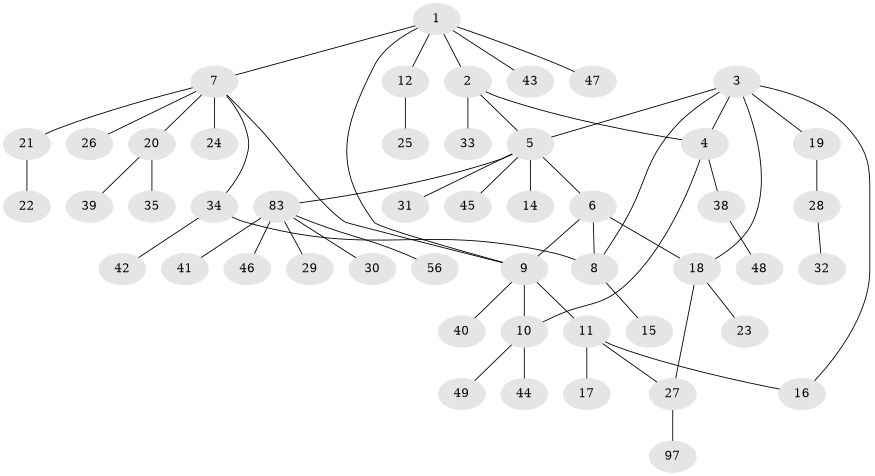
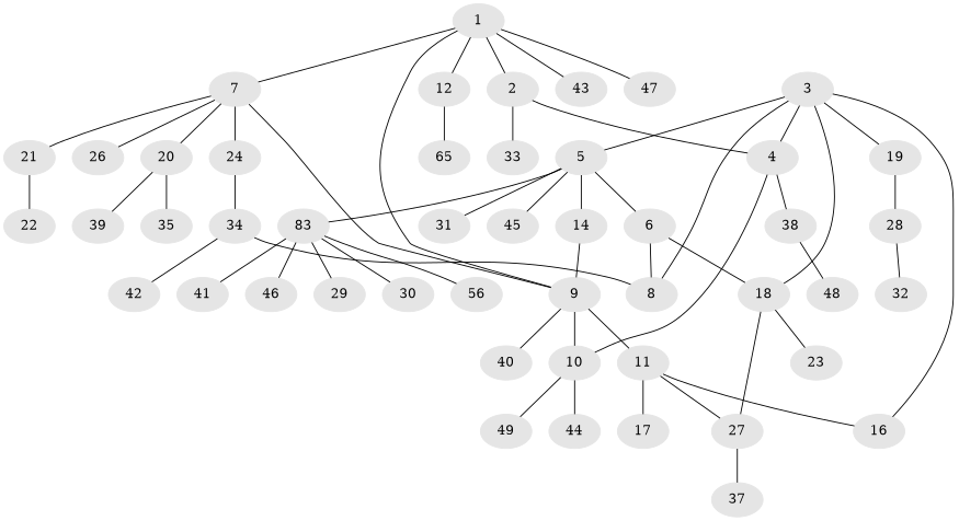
  graph {
    node [color=gray90 style=filled]
    1
    2
    7
    9
    12
    43
    47
    4
    5
    33
    20
    21
    24
    26
    34
    10
    11
    40
-   25
+   25 [label=65]
    38
    6
    n22 [label=83]
    14
    31
    45
    3
    8
    16
    18
    19
-   15
    27
    23
    28
    44
    49
    48
    29
    30
    n40 [label=56]
    41
    46
    35
    39
    22
    42
    17
-   37 [label=97]
+   37
    32
    1 -- 2
    1 -- 7
    1 -- 9
    1 -- 12
    1 -- 43
    1 -- 47
    2 -- 4
-   2 -- 5
    2 -- 33
    7 -- 9
    7 -- 20
    7 -- 21
    7 -- 24
    7 -- 26
-   7 -- 34
+   24 -- 34
    9 -- 10
    9 -- 11
    9 -- 40
    12 -- 25
    4 -- 10
    4 -- 38
    5 -- 6
    5 -- n22
    5 -- 14
    5 -- 31
    5 -- 45
    20 -- 35
    20 -- 39
    21 -- 22
    34 -- 8
    34 -- 42
    10 -- 44
    10 -- 49
    11 -- 16
    11 -- 27
    11 -- 17
    38 -- 48
-   6 -- 9
+   14 -- 9
    6 -- 8
    6 -- 18
    n22 -- 29
    n22 -- 30
    n22 -- n40
    n22 -- 41
    n22 -- 46
    3 -- 4
    3 -- 5
    3 -- 8
    3 -- 16
    3 -- 18
    3 -- 19
-   8 -- 15
    18 -- 27
    18 -- 23
    19 -- 28
    27 -- 37
    28 -- 32
  }
